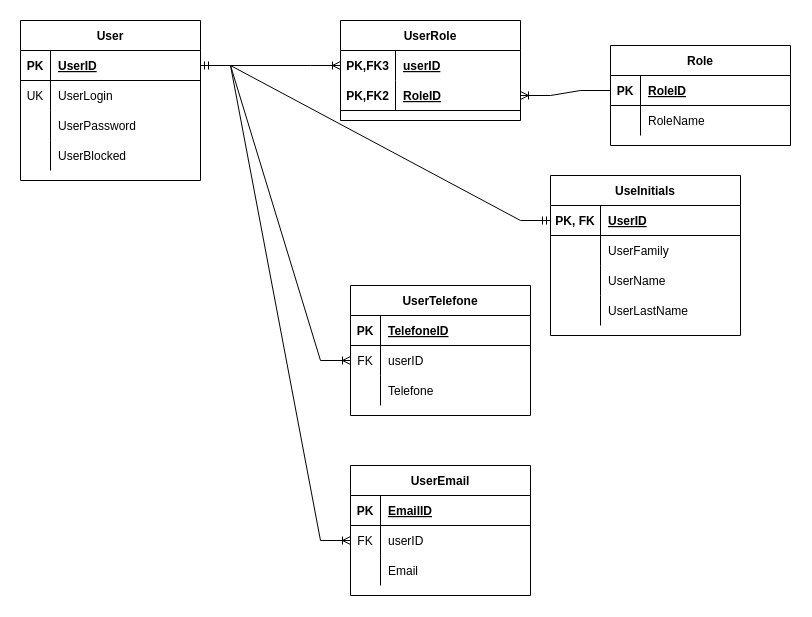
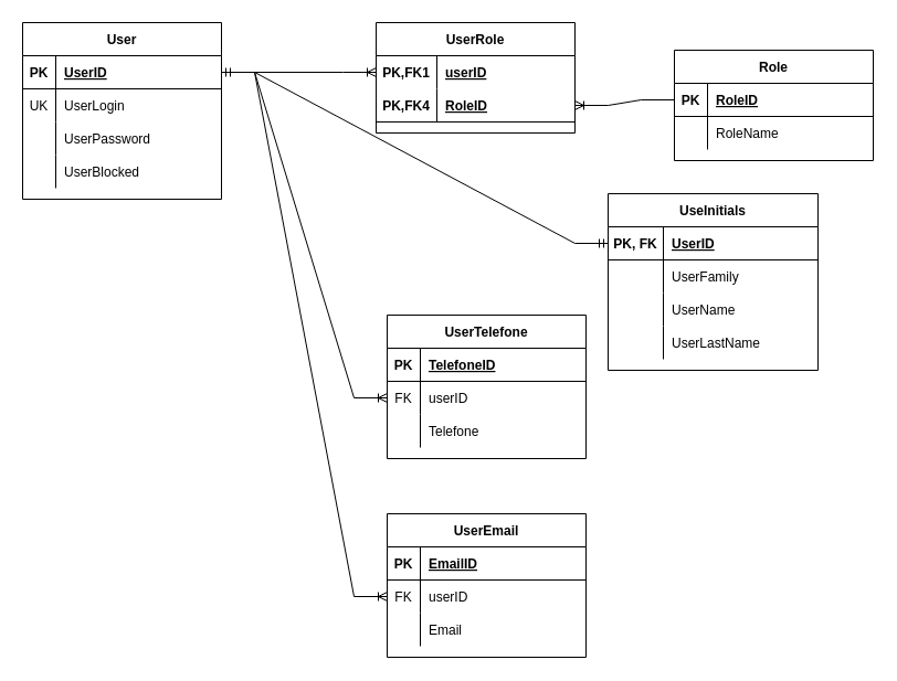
  <mxCell id="0" />
  <mxCell id="1" parent="0" />
  <mxCell id="2" value="User" style="shape=table;startSize=30;container=1;collapsible=1;childLayout=tableLayout;fixedRows=1;rowLines=0;fontStyle=1;align=center;resizeLast=1;" vertex="1" parent="1"><mxGeometry x="20" y="20" width="180" height="160" as="geometry" /></mxCell>
  <mxCell id="3" value="" style="shape=tableRow;horizontal=0;startSize=0;swimlaneHead=0;swimlaneBody=0;fillColor=none;collapsible=0;dropTarget=0;points=[[0,0.5],[1,0.5]];portConstraint=eastwest;top=0;left=0;right=0;bottom=1;" vertex="1" parent="2"><mxGeometry y="30" width="180" height="30" as="geometry" /></mxCell>
  <mxCell id="4" value="PK" style="shape=partialRectangle;connectable=0;fillColor=none;top=0;left=0;bottom=0;right=0;fontStyle=1;overflow=hidden;" vertex="1" parent="3"><mxGeometry width="30" height="30" as="geometry"><mxRectangle width="30" height="30" as="alternateBounds" /></mxGeometry></mxCell>
  <mxCell id="5" value="UserID" style="shape=partialRectangle;connectable=0;fillColor=none;top=0;left=0;bottom=0;right=0;align=left;spacingLeft=6;fontStyle=5;overflow=hidden;" vertex="1" parent="3"><mxGeometry x="30" width="150" height="30" as="geometry"><mxRectangle width="150" height="30" as="alternateBounds" /></mxGeometry></mxCell>
  <mxCell id="6" value="" style="shape=tableRow;horizontal=0;startSize=0;swimlaneHead=0;swimlaneBody=0;fillColor=none;collapsible=0;dropTarget=0;points=[[0,0.5],[1,0.5]];portConstraint=eastwest;top=0;left=0;right=0;bottom=0;" vertex="1" parent="2"><mxGeometry y="60" width="180" height="30" as="geometry" /></mxCell>
  <mxCell id="7" value="UK" style="shape=partialRectangle;connectable=0;fillColor=none;top=0;left=0;bottom=0;right=0;editable=1;overflow=hidden;" vertex="1" parent="6"><mxGeometry width="30" height="30" as="geometry"><mxRectangle width="30" height="30" as="alternateBounds" /></mxGeometry></mxCell>
  <mxCell id="8" value="UserLogin" style="shape=partialRectangle;connectable=0;fillColor=none;top=0;left=0;bottom=0;right=0;align=left;spacingLeft=6;overflow=hidden;" vertex="1" parent="6"><mxGeometry x="30" width="150" height="30" as="geometry"><mxRectangle width="150" height="30" as="alternateBounds" /></mxGeometry></mxCell>
  <mxCell id="9" value="" style="shape=tableRow;horizontal=0;startSize=0;swimlaneHead=0;swimlaneBody=0;fillColor=none;collapsible=0;dropTarget=0;points=[[0,0.5],[1,0.5]];portConstraint=eastwest;top=0;left=0;right=0;bottom=0;" vertex="1" parent="2"><mxGeometry y="90" width="180" height="30" as="geometry" /></mxCell>
  <mxCell id="10" value="" style="shape=partialRectangle;connectable=0;fillColor=none;top=0;left=0;bottom=0;right=0;editable=1;overflow=hidden;" vertex="1" parent="9"><mxGeometry width="30" height="30" as="geometry"><mxRectangle width="30" height="30" as="alternateBounds" /></mxGeometry></mxCell>
  <mxCell id="11" value="UserPassword" style="shape=partialRectangle;connectable=0;fillColor=none;top=0;left=0;bottom=0;right=0;align=left;spacingLeft=6;overflow=hidden;" vertex="1" parent="9"><mxGeometry x="30" width="150" height="30" as="geometry"><mxRectangle width="150" height="30" as="alternateBounds" /></mxGeometry></mxCell>
  <mxCell id="12" value="" style="shape=tableRow;horizontal=0;startSize=0;swimlaneHead=0;swimlaneBody=0;fillColor=none;collapsible=0;dropTarget=0;points=[[0,0.5],[1,0.5]];portConstraint=eastwest;top=0;left=0;right=0;bottom=0;" vertex="1" parent="2"><mxGeometry y="120" width="180" height="30" as="geometry" /></mxCell>
  <mxCell id="13" value="" style="shape=partialRectangle;connectable=0;fillColor=none;top=0;left=0;bottom=0;right=0;editable=1;overflow=hidden;" vertex="1" parent="12"><mxGeometry width="30" height="30" as="geometry"><mxRectangle width="30" height="30" as="alternateBounds" /></mxGeometry></mxCell>
  <mxCell id="14" value="UserBlocked" style="shape=partialRectangle;connectable=0;fillColor=none;top=0;left=0;bottom=0;right=0;align=left;spacingLeft=6;overflow=hidden;" vertex="1" parent="12"><mxGeometry x="30" width="150" height="30" as="geometry"><mxRectangle width="150" height="30" as="alternateBounds" /></mxGeometry></mxCell>
  <mxCell id="15" value="Role" style="shape=table;startSize=30;container=1;collapsible=1;childLayout=tableLayout;fixedRows=1;rowLines=0;fontStyle=1;align=center;resizeLast=1;" vertex="1" parent="1"><mxGeometry x="610" y="45" width="180" height="100" as="geometry" /></mxCell>
  <mxCell id="16" value="" style="shape=tableRow;horizontal=0;startSize=0;swimlaneHead=0;swimlaneBody=0;fillColor=none;collapsible=0;dropTarget=0;points=[[0,0.5],[1,0.5]];portConstraint=eastwest;top=0;left=0;right=0;bottom=1;" vertex="1" parent="15"><mxGeometry y="30" width="180" height="30" as="geometry" /></mxCell>
  <mxCell id="17" value="PK" style="shape=partialRectangle;connectable=0;fillColor=none;top=0;left=0;bottom=0;right=0;fontStyle=1;overflow=hidden;" vertex="1" parent="16"><mxGeometry width="30" height="30" as="geometry"><mxRectangle width="30" height="30" as="alternateBounds" /></mxGeometry></mxCell>
  <mxCell id="18" value="RoleID" style="shape=partialRectangle;connectable=0;fillColor=none;top=0;left=0;bottom=0;right=0;align=left;spacingLeft=6;fontStyle=5;overflow=hidden;" vertex="1" parent="16"><mxGeometry x="30" width="150" height="30" as="geometry"><mxRectangle width="150" height="30" as="alternateBounds" /></mxGeometry></mxCell>
  <mxCell id="19" value="" style="shape=tableRow;horizontal=0;startSize=0;swimlaneHead=0;swimlaneBody=0;fillColor=none;collapsible=0;dropTarget=0;points=[[0,0.5],[1,0.5]];portConstraint=eastwest;top=0;left=0;right=0;bottom=0;" vertex="1" parent="15"><mxGeometry y="60" width="180" height="30" as="geometry" /></mxCell>
  <mxCell id="20" value="" style="shape=partialRectangle;connectable=0;fillColor=none;top=0;left=0;bottom=0;right=0;editable=1;overflow=hidden;" vertex="1" parent="19"><mxGeometry width="30" height="30" as="geometry"><mxRectangle width="30" height="30" as="alternateBounds" /></mxGeometry></mxCell>
  <mxCell id="21" value="RoleName" style="shape=partialRectangle;connectable=0;fillColor=none;top=0;left=0;bottom=0;right=0;align=left;spacingLeft=6;overflow=hidden;" vertex="1" parent="19"><mxGeometry x="30" width="150" height="30" as="geometry"><mxRectangle width="150" height="30" as="alternateBounds" /></mxGeometry></mxCell>
  <mxCell id="22" value="UserRole" style="shape=table;startSize=30;container=1;collapsible=1;childLayout=tableLayout;fixedRows=1;rowLines=0;fontStyle=1;align=center;resizeLast=1;" vertex="1" parent="1"><mxGeometry x="340" y="20" width="180" height="100" as="geometry" /></mxCell>
  <mxCell id="23" value="" style="shape=tableRow;horizontal=0;startSize=0;swimlaneHead=0;swimlaneBody=0;fillColor=none;collapsible=0;dropTarget=0;points=[[0,0.5],[1,0.5]];portConstraint=eastwest;top=0;left=0;right=0;bottom=0;" vertex="1" parent="22"><mxGeometry y="30" width="180" height="30" as="geometry" /></mxCell>
- <mxCell id="24" value="PK,FK3" style="shape=partialRectangle;connectable=0;fillColor=none;top=0;left=0;bottom=0;right=0;fontStyle=1;overflow=hidden;" vertex="1" parent="23"><mxGeometry width="55" height="30" as="geometry"><mxRectangle width="55" height="30" as="alternateBounds" /></mxGeometry></mxCell>
+ <mxCell id="24" value="PK,FK1" style="shape=partialRectangle;connectable=0;fillColor=none;top=0;left=0;bottom=0;right=0;fontStyle=1;overflow=hidden;" vertex="1" parent="23"><mxGeometry width="55" height="30" as="geometry"><mxRectangle width="55" height="30" as="alternateBounds" /></mxGeometry></mxCell>
  <mxCell id="25" value="userID" style="shape=partialRectangle;connectable=0;fillColor=none;top=0;left=0;bottom=0;right=0;align=left;spacingLeft=6;fontStyle=5;overflow=hidden;" vertex="1" parent="23"><mxGeometry x="55" width="125" height="30" as="geometry"><mxRectangle width="125" height="30" as="alternateBounds" /></mxGeometry></mxCell>
  <mxCell id="26" value="" style="shape=tableRow;horizontal=0;startSize=0;swimlaneHead=0;swimlaneBody=0;fillColor=none;collapsible=0;dropTarget=0;points=[[0,0.5],[1,0.5]];portConstraint=eastwest;top=0;left=0;right=0;bottom=1;" vertex="1" parent="22"><mxGeometry y="60" width="180" height="30" as="geometry" /></mxCell>
- <mxCell id="27" value="PK,FK2" style="shape=partialRectangle;connectable=0;fillColor=none;top=0;left=0;bottom=0;right=0;fontStyle=1;overflow=hidden;" vertex="1" parent="26"><mxGeometry width="55" height="30" as="geometry"><mxRectangle width="55" height="30" as="alternateBounds" /></mxGeometry></mxCell>
+ <mxCell id="27" value="PK,FK4" style="shape=partialRectangle;connectable=0;fillColor=none;top=0;left=0;bottom=0;right=0;fontStyle=1;overflow=hidden;" vertex="1" parent="26"><mxGeometry width="55" height="30" as="geometry"><mxRectangle width="55" height="30" as="alternateBounds" /></mxGeometry></mxCell>
  <mxCell id="28" value="RoleID" style="shape=partialRectangle;connectable=0;fillColor=none;top=0;left=0;bottom=0;right=0;align=left;spacingLeft=6;fontStyle=5;overflow=hidden;" vertex="1" parent="26"><mxGeometry x="55" width="125" height="30" as="geometry"><mxRectangle width="125" height="30" as="alternateBounds" /></mxGeometry></mxCell>
  <mxCell id="29" value="" style="edgeStyle=entityRelationEdgeStyle;fontSize=12;html=1;endArrow=ERoneToMany;rounded=0;entryX=0;entryY=0.5;entryDx=0;entryDy=0;exitX=1;exitY=0.5;exitDx=0;exitDy=0;" edge="1" parent="1" source="3" target="23"><mxGeometry width="100" height="100" relative="1" as="geometry"><mxPoint x="240" y="175" as="sourcePoint" /><mxPoint x="270" y="205" as="targetPoint" /></mxGeometry></mxCell>
  <mxCell id="30" value="" style="edgeStyle=entityRelationEdgeStyle;fontSize=12;html=1;endArrow=ERoneToMany;rounded=0;exitX=0;exitY=0.5;exitDx=0;exitDy=0;entryX=1;entryY=0.5;entryDx=0;entryDy=0;" edge="1" parent="1" source="16" target="26"><mxGeometry width="100" height="100" relative="1" as="geometry"><mxPoint x="400" y="385" as="sourcePoint" /><mxPoint x="500" y="285" as="targetPoint" /></mxGeometry></mxCell>
  <mxCell id="31" value="UseInitials" style="shape=table;startSize=30;container=1;collapsible=1;childLayout=tableLayout;fixedRows=1;rowLines=0;fontStyle=1;align=center;resizeLast=1;" vertex="1" parent="1"><mxGeometry x="550" y="175" width="190" height="160" as="geometry" /></mxCell>
  <mxCell id="32" value="" style="shape=tableRow;horizontal=0;startSize=0;swimlaneHead=0;swimlaneBody=0;fillColor=none;collapsible=0;dropTarget=0;points=[[0,0.5],[1,0.5]];portConstraint=eastwest;top=0;left=0;right=0;bottom=1;" vertex="1" parent="31"><mxGeometry y="30" width="190" height="30" as="geometry" /></mxCell>
  <mxCell id="33" value="PK, FK" style="shape=partialRectangle;connectable=0;fillColor=none;top=0;left=0;bottom=0;right=0;fontStyle=1;overflow=hidden;" vertex="1" parent="32"><mxGeometry width="50" height="30" as="geometry"><mxRectangle width="50" height="30" as="alternateBounds" /></mxGeometry></mxCell>
  <mxCell id="34" value="UserID" style="shape=partialRectangle;connectable=0;fillColor=none;top=0;left=0;bottom=0;right=0;align=left;spacingLeft=6;fontStyle=5;overflow=hidden;" vertex="1" parent="32"><mxGeometry x="50" width="140" height="30" as="geometry"><mxRectangle width="140" height="30" as="alternateBounds" /></mxGeometry></mxCell>
  <mxCell id="35" value="" style="shape=tableRow;horizontal=0;startSize=0;swimlaneHead=0;swimlaneBody=0;fillColor=none;collapsible=0;dropTarget=0;points=[[0,0.5],[1,0.5]];portConstraint=eastwest;top=0;left=0;right=0;bottom=0;" vertex="1" parent="31"><mxGeometry y="60" width="190" height="30" as="geometry" /></mxCell>
  <mxCell id="36" value="" style="shape=partialRectangle;connectable=0;fillColor=none;top=0;left=0;bottom=0;right=0;editable=1;overflow=hidden;" vertex="1" parent="35"><mxGeometry width="50" height="30" as="geometry"><mxRectangle width="50" height="30" as="alternateBounds" /></mxGeometry></mxCell>
  <mxCell id="37" value="UserFamily" style="shape=partialRectangle;connectable=0;fillColor=none;top=0;left=0;bottom=0;right=0;align=left;spacingLeft=6;overflow=hidden;" vertex="1" parent="35"><mxGeometry x="50" width="140" height="30" as="geometry"><mxRectangle width="140" height="30" as="alternateBounds" /></mxGeometry></mxCell>
  <mxCell id="38" value="" style="shape=tableRow;horizontal=0;startSize=0;swimlaneHead=0;swimlaneBody=0;fillColor=none;collapsible=0;dropTarget=0;points=[[0,0.5],[1,0.5]];portConstraint=eastwest;top=0;left=0;right=0;bottom=0;" vertex="1" parent="31"><mxGeometry y="90" width="190" height="30" as="geometry" /></mxCell>
  <mxCell id="39" value="" style="shape=partialRectangle;connectable=0;fillColor=none;top=0;left=0;bottom=0;right=0;editable=1;overflow=hidden;" vertex="1" parent="38"><mxGeometry width="50" height="30" as="geometry"><mxRectangle width="50" height="30" as="alternateBounds" /></mxGeometry></mxCell>
  <mxCell id="40" value="UserName" style="shape=partialRectangle;connectable=0;fillColor=none;top=0;left=0;bottom=0;right=0;align=left;spacingLeft=6;overflow=hidden;" vertex="1" parent="38"><mxGeometry x="50" width="140" height="30" as="geometry"><mxRectangle width="140" height="30" as="alternateBounds" /></mxGeometry></mxCell>
  <mxCell id="41" value="" style="shape=tableRow;horizontal=0;startSize=0;swimlaneHead=0;swimlaneBody=0;fillColor=none;collapsible=0;dropTarget=0;points=[[0,0.5],[1,0.5]];portConstraint=eastwest;top=0;left=0;right=0;bottom=0;" vertex="1" parent="31"><mxGeometry y="120" width="190" height="30" as="geometry" /></mxCell>
  <mxCell id="42" value="" style="shape=partialRectangle;connectable=0;fillColor=none;top=0;left=0;bottom=0;right=0;editable=1;overflow=hidden;" vertex="1" parent="41"><mxGeometry width="50" height="30" as="geometry"><mxRectangle width="50" height="30" as="alternateBounds" /></mxGeometry></mxCell>
  <mxCell id="43" value="UserLastName" style="shape=partialRectangle;connectable=0;fillColor=none;top=0;left=0;bottom=0;right=0;align=left;spacingLeft=6;overflow=hidden;" vertex="1" parent="41"><mxGeometry x="50" width="140" height="30" as="geometry"><mxRectangle width="140" height="30" as="alternateBounds" /></mxGeometry></mxCell>
  <mxCell id="44" value="" style="edgeStyle=entityRelationEdgeStyle;fontSize=12;html=1;endArrow=ERmandOne;startArrow=ERmandOne;rounded=0;exitX=1;exitY=0.5;exitDx=0;exitDy=0;entryX=0;entryY=0.5;entryDx=0;entryDy=0;" edge="1" parent="1" source="3" target="32"><mxGeometry width="100" height="100" relative="1" as="geometry"><mxPoint x="320" y="305" as="sourcePoint" /><mxPoint x="420" y="205" as="targetPoint" /></mxGeometry></mxCell>
  <mxCell id="45" value="UserEmail" style="shape=table;startSize=30;container=1;collapsible=1;childLayout=tableLayout;fixedRows=1;rowLines=0;fontStyle=1;align=center;resizeLast=1;" vertex="1" parent="1"><mxGeometry x="350" y="465" width="180" height="130" as="geometry" /></mxCell>
  <mxCell id="46" value="" style="shape=tableRow;horizontal=0;startSize=0;swimlaneHead=0;swimlaneBody=0;fillColor=none;collapsible=0;dropTarget=0;points=[[0,0.5],[1,0.5]];portConstraint=eastwest;top=0;left=0;right=0;bottom=1;" vertex="1" parent="45"><mxGeometry y="30" width="180" height="30" as="geometry" /></mxCell>
  <mxCell id="47" value="PK" style="shape=partialRectangle;connectable=0;fillColor=none;top=0;left=0;bottom=0;right=0;fontStyle=1;overflow=hidden;" vertex="1" parent="46"><mxGeometry width="30" height="30" as="geometry"><mxRectangle width="30" height="30" as="alternateBounds" /></mxGeometry></mxCell>
  <mxCell id="48" value="EmailID" style="shape=partialRectangle;connectable=0;fillColor=none;top=0;left=0;bottom=0;right=0;align=left;spacingLeft=6;fontStyle=5;overflow=hidden;" vertex="1" parent="46"><mxGeometry x="30" width="150" height="30" as="geometry"><mxRectangle width="150" height="30" as="alternateBounds" /></mxGeometry></mxCell>
  <mxCell id="49" value="" style="shape=tableRow;horizontal=0;startSize=0;swimlaneHead=0;swimlaneBody=0;fillColor=none;collapsible=0;dropTarget=0;points=[[0,0.5],[1,0.5]];portConstraint=eastwest;top=0;left=0;right=0;bottom=0;" vertex="1" parent="45"><mxGeometry y="60" width="180" height="30" as="geometry" /></mxCell>
  <mxCell id="50" value="FK" style="shape=partialRectangle;connectable=0;fillColor=none;top=0;left=0;bottom=0;right=0;editable=1;overflow=hidden;" vertex="1" parent="49"><mxGeometry width="30" height="30" as="geometry"><mxRectangle width="30" height="30" as="alternateBounds" /></mxGeometry></mxCell>
  <mxCell id="51" value="userID" style="shape=partialRectangle;connectable=0;fillColor=none;top=0;left=0;bottom=0;right=0;align=left;spacingLeft=6;overflow=hidden;" vertex="1" parent="49"><mxGeometry x="30" width="150" height="30" as="geometry"><mxRectangle width="150" height="30" as="alternateBounds" /></mxGeometry></mxCell>
  <mxCell id="52" value="" style="shape=tableRow;horizontal=0;startSize=0;swimlaneHead=0;swimlaneBody=0;fillColor=none;collapsible=0;dropTarget=0;points=[[0,0.5],[1,0.5]];portConstraint=eastwest;top=0;left=0;right=0;bottom=0;" vertex="1" parent="45"><mxGeometry y="90" width="180" height="30" as="geometry" /></mxCell>
  <mxCell id="53" value="" style="shape=partialRectangle;connectable=0;fillColor=none;top=0;left=0;bottom=0;right=0;editable=1;overflow=hidden;" vertex="1" parent="52"><mxGeometry width="30" height="30" as="geometry"><mxRectangle width="30" height="30" as="alternateBounds" /></mxGeometry></mxCell>
  <mxCell id="54" value="Email" style="shape=partialRectangle;connectable=0;fillColor=none;top=0;left=0;bottom=0;right=0;align=left;spacingLeft=6;overflow=hidden;" vertex="1" parent="52"><mxGeometry x="30" width="150" height="30" as="geometry"><mxRectangle width="150" height="30" as="alternateBounds" /></mxGeometry></mxCell>
  <mxCell id="55" value="" style="edgeStyle=entityRelationEdgeStyle;fontSize=12;html=1;endArrow=ERoneToMany;rounded=0;exitX=1;exitY=0.5;exitDx=0;exitDy=0;entryX=0;entryY=0.5;entryDx=0;entryDy=0;" edge="1" parent="1" source="3" target="49"><mxGeometry width="100" height="100" relative="1" as="geometry"><mxPoint x="320" y="305" as="sourcePoint" /><mxPoint x="420" y="205" as="targetPoint" /></mxGeometry></mxCell>
  <mxCell id="56" value="UserTelefone" style="shape=table;startSize=30;container=1;collapsible=1;childLayout=tableLayout;fixedRows=1;rowLines=0;fontStyle=1;align=center;resizeLast=1;" vertex="1" parent="1"><mxGeometry x="350" y="285" width="180" height="130" as="geometry" /></mxCell>
  <mxCell id="57" value="" style="shape=tableRow;horizontal=0;startSize=0;swimlaneHead=0;swimlaneBody=0;fillColor=none;collapsible=0;dropTarget=0;points=[[0,0.5],[1,0.5]];portConstraint=eastwest;top=0;left=0;right=0;bottom=1;" vertex="1" parent="56"><mxGeometry y="30" width="180" height="30" as="geometry" /></mxCell>
  <mxCell id="58" value="PK" style="shape=partialRectangle;connectable=0;fillColor=none;top=0;left=0;bottom=0;right=0;fontStyle=1;overflow=hidden;" vertex="1" parent="57"><mxGeometry width="30" height="30" as="geometry"><mxRectangle width="30" height="30" as="alternateBounds" /></mxGeometry></mxCell>
  <mxCell id="59" value="TelefoneID" style="shape=partialRectangle;connectable=0;fillColor=none;top=0;left=0;bottom=0;right=0;align=left;spacingLeft=6;fontStyle=5;overflow=hidden;" vertex="1" parent="57"><mxGeometry x="30" width="150" height="30" as="geometry"><mxRectangle width="150" height="30" as="alternateBounds" /></mxGeometry></mxCell>
  <mxCell id="60" value="" style="shape=tableRow;horizontal=0;startSize=0;swimlaneHead=0;swimlaneBody=0;fillColor=none;collapsible=0;dropTarget=0;points=[[0,0.5],[1,0.5]];portConstraint=eastwest;top=0;left=0;right=0;bottom=0;" vertex="1" parent="56"><mxGeometry y="60" width="180" height="30" as="geometry" /></mxCell>
  <mxCell id="61" value="FK" style="shape=partialRectangle;connectable=0;fillColor=none;top=0;left=0;bottom=0;right=0;editable=1;overflow=hidden;" vertex="1" parent="60"><mxGeometry width="30" height="30" as="geometry"><mxRectangle width="30" height="30" as="alternateBounds" /></mxGeometry></mxCell>
  <mxCell id="62" value="userID" style="shape=partialRectangle;connectable=0;fillColor=none;top=0;left=0;bottom=0;right=0;align=left;spacingLeft=6;overflow=hidden;" vertex="1" parent="60"><mxGeometry x="30" width="150" height="30" as="geometry"><mxRectangle width="150" height="30" as="alternateBounds" /></mxGeometry></mxCell>
  <mxCell id="63" value="" style="shape=tableRow;horizontal=0;startSize=0;swimlaneHead=0;swimlaneBody=0;fillColor=none;collapsible=0;dropTarget=0;points=[[0,0.5],[1,0.5]];portConstraint=eastwest;top=0;left=0;right=0;bottom=0;" vertex="1" parent="56"><mxGeometry y="90" width="180" height="30" as="geometry" /></mxCell>
  <mxCell id="64" value="" style="shape=partialRectangle;connectable=0;fillColor=none;top=0;left=0;bottom=0;right=0;editable=1;overflow=hidden;" vertex="1" parent="63"><mxGeometry width="30" height="30" as="geometry"><mxRectangle width="30" height="30" as="alternateBounds" /></mxGeometry></mxCell>
  <mxCell id="65" value="Telefone" style="shape=partialRectangle;connectable=0;fillColor=none;top=0;left=0;bottom=0;right=0;align=left;spacingLeft=6;overflow=hidden;" vertex="1" parent="63"><mxGeometry x="30" width="150" height="30" as="geometry"><mxRectangle width="150" height="30" as="alternateBounds" /></mxGeometry></mxCell>
  <mxCell id="66" value="" style="edgeStyle=entityRelationEdgeStyle;fontSize=12;html=1;endArrow=ERoneToMany;rounded=0;exitX=1;exitY=0.5;exitDx=0;exitDy=0;entryX=0;entryY=0.5;entryDx=0;entryDy=0;" edge="1" parent="1" source="3" target="60"><mxGeometry width="100" height="100" relative="1" as="geometry"><mxPoint x="200" y="65" as="sourcePoint" /><mxPoint x="120" y="415" as="targetPoint" /></mxGeometry></mxCell>
